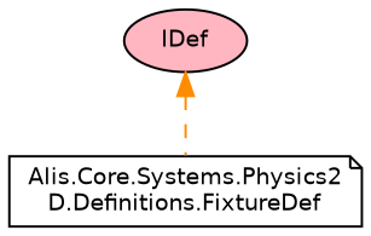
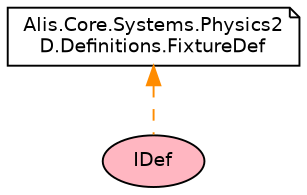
  digraph {
    node [color=black fontname=Helvetica fontsize=10 style=filled]
    n1 [fillcolor=white fontcolor=black height=0.2 label="Alis.Core.Systems.Physics2\lD.Definitions.FixtureDef" shape=note width=0.4]
    n2 [fillcolor=lightpink height=0.2 label=IDef shape=ellipse width=0.4]
-   n2 -> n1 [color=darkorange dir=back fontname=Helvetica fontsize=10 labelfontname=Helvetica labelfontsize=10 style=dashed]
+   n1 -> n2 [color=darkorange dir=back fontname=Helvetica fontsize=10 labelfontname=Helvetica labelfontsize=10 style=dashed]
  }
